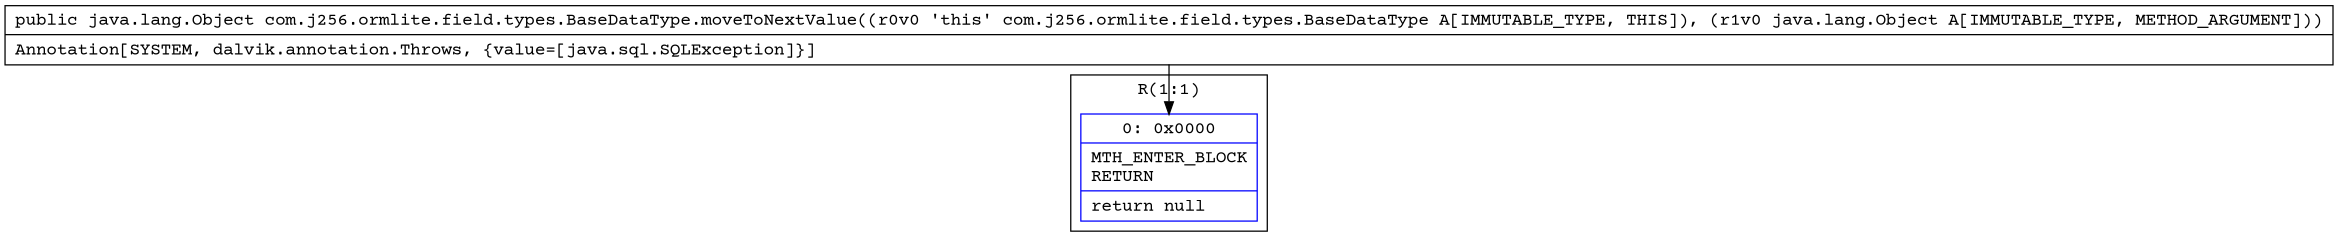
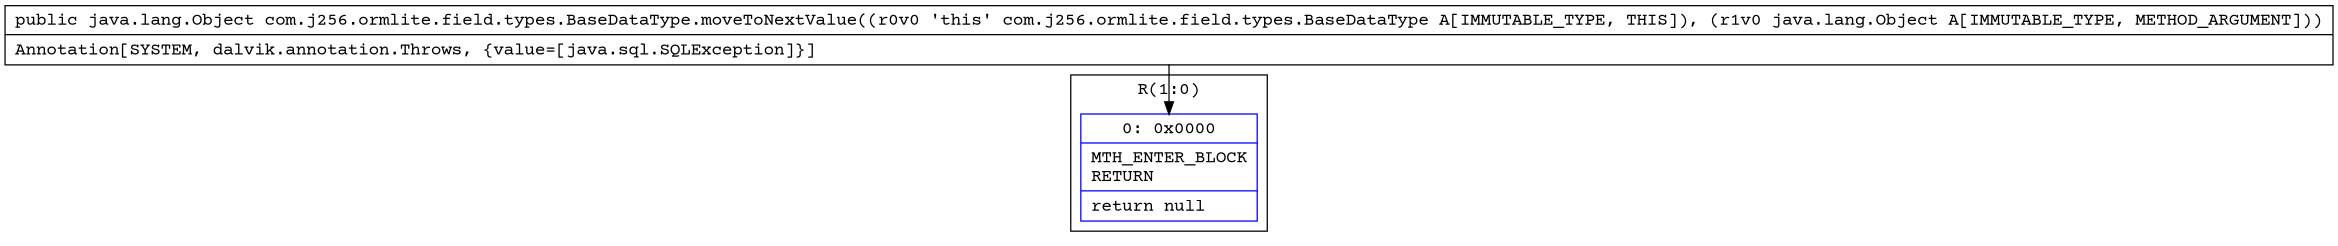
  digraph {
    fontname="Courier Prime"
    node [shape=record fontname="Courier Prime"]
    n1 [color=blue label="{0\:\ 0x0000|MTH_ENTER_BLOCK\lRETURN\l|return null\l}"]
    n2 [label="{public java.lang.Object com.j256.ormlite.field.types.BaseDataType.moveToNextValue((r0v0 'this' com.j256.ormlite.field.types.BaseDataType A[IMMUTABLE_TYPE, THIS]), (r1v0 java.lang.Object A[IMMUTABLE_TYPE, METHOD_ARGUMENT]))  | Annotation[SYSTEM, dalvik.annotation.Throws, \{value=[java.sql.SQLException]\}]\l}"]
    subgraph cluster_1 {
-     label="R(1:1)"
+     label="R(1:0)"
      n1
    }
    n2 -> n1 [fontname="Courier Prime"]
  }
